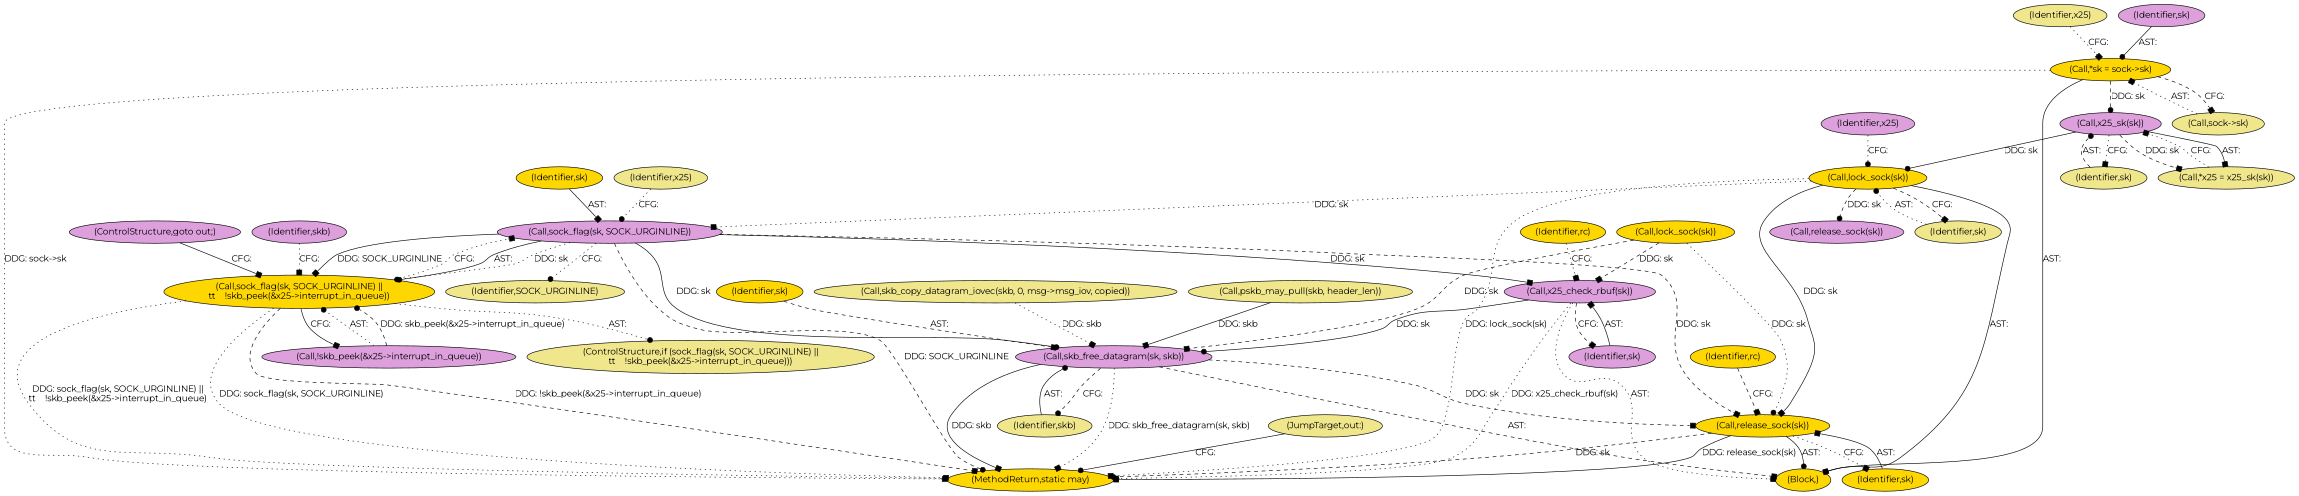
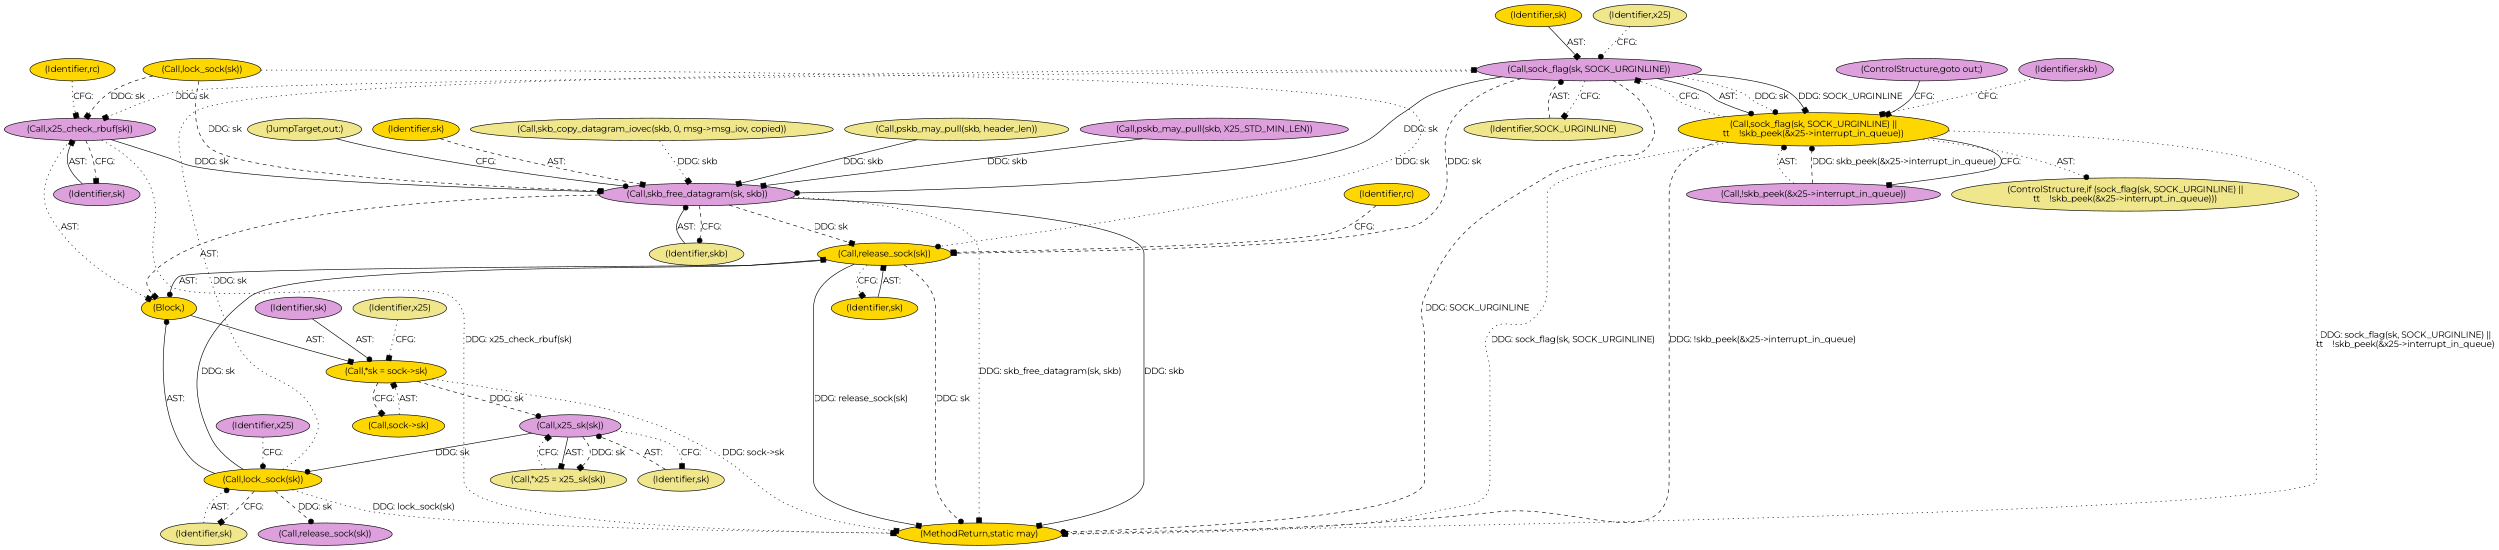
  digraph {
    fontname=Montserrat
    node [fillcolor=plum fontname=Montserrat style=filled]
    edge [arrowhead=box fontname=Montserrat style=dotted]
    n1 [label="(Call,sock_flag(sk, SOCK_URGINLINE))"]
    n2 [fillcolor=gold label="(Call,sock_flag(sk, SOCK_URGINLINE) ||\n\t\t    !skb_peek(&x25->interrupt_in_queue))"]
    n3 [label="(Call,x25_check_rbuf(sk))"]
    n4 [label="(Call,skb_free_datagram(sk, skb))"]
    n5 [fillcolor=gold label="(Call,release_sock(sk))"]
    n6 [fillcolor=gold label="(MethodReturn,static may)"]
    n7 [fillcolor=khaki label="(Identifier,SOCK_URGINLINE)"]
    n8 [label="(Call,!skb_peek(&x25->interrupt_in_queue))"]
    n9 [fillcolor=khaki label="(ControlStructure,if (sock_flag(sk, SOCK_URGINLINE) ||\n\t\t    !skb_peek(&x25->interrupt_in_queue)))"]
    n10 [fillcolor=gold label="(Block,)"]
    n11 [label="(Identifier,sk)"]
    n12 [fillcolor=khaki label="(Identifier,skb)"]
    n13 [fillcolor=gold label="(Identifier,sk)"]
    n14 [fillcolor=gold label="(Call,lock_sock(sk))"]
    n15 [label="(Call,release_sock(sk))"]
    n16 [fillcolor=khaki label="(Identifier,sk)"]
    n17 [label="(Call,x25_sk(sk))"]
    n18 [fillcolor=khaki label="(Call,*x25 = x25_sk(sk))"]
    n19 [fillcolor=khaki label="(Identifier,sk)"]
    n20 [fillcolor=gold label="(Call,*sk = sock->sk)"]
-   n21 [fillcolor=khaki label="(Call,sock->sk)"]
+   n21 [fillcolor=gold label="(Call,sock->sk)"]
    n22 [fillcolor=gold label="(Identifier,sk)"]
    n23 [label="(Identifier,x25)"]
    n24 [fillcolor=khaki label="(Identifier,x25)"]
    n25 [fillcolor=khaki label="(Call,skb_copy_datagram_iovec(skb, 0, msg->msg_iov, copied))"]
    n26 [label="(ControlStructure,goto out;)"]
    n27 [fillcolor=khaki label="(Call,pskb_may_pull(skb, header_len))"]
    n28 [label="(Identifier,skb)"]
+   n29 [label="(Call,pskb_may_pull(skb, X25_STD_MIN_LEN))"]
    n30 [label="(Identifier,sk)"]
    n31 [fillcolor=khaki label="(JumpTarget,out:)"]
    n32 [fillcolor=khaki label="(Identifier,x25)"]
    n33 [fillcolor=gold label="(Call,lock_sock(sk))"]
    n34 [fillcolor=gold label="(Identifier,rc)"]
    n35 [fillcolor=gold label="(Identifier,rc)"]
    n36 [fillcolor=gold label="(Identifier,sk)"]
    n1 -> n2 [arrowhead=dot label="AST: " style=solid]
    n1 -> n2 [arrowhead=dot label="DDG: sk"]
    n1 -> n2 [label="DDG: SOCK_URGINLINE" style=solid]
-   n1 -> n3 [label="DDG: sk" style=solid]
+   n1 -> n3 [label="DDG: sk"]
    n1 -> n4 [arrowhead=dot label="DDG: sk" style=solid]
    n1 -> n5 [label="DDG: sk" style=dashed]
    n1 -> n6 [arrowhead=dot label="DDG: SOCK_URGINLINE" style=dashed]
-   n1 -> n7 [arrowhead=dot label="CFG: "]
+   n1 -> n7 [label="CFG: "]
    n2 -> n1 [label="CFG: "]
    n2 -> n6 [label="DDG: !skb_peek(&x25->interrupt_in_queue)" style=dashed]
    n2 -> n6 [arrowhead=dot label="DDG: sock_flag(sk, SOCK_URGINLINE) ||\n\t\t    !skb_peek(&x25->interrupt_in_queue)"]
    n2 -> n6 [label="DDG: sock_flag(sk, SOCK_URGINLINE)"]
    n2 -> n8 [label="CFG: " style=solid]
    n2 -> n9 [arrowhead=dot label="AST: "]
    n3 -> n4 [arrowhead=dot label="DDG: sk" style=solid]
    n3 -> n6 [label="DDG: x25_check_rbuf(sk)"]
    n3 -> n10 [label="AST: "]
    n3 -> n11 [label="CFG: " style=dashed]
    n4 -> n5 [label="DDG: sk" style=dashed]
    n4 -> n6 [label="DDG: skb" style=solid]
    n4 -> n6 [label="DDG: skb_free_datagram(sk, skb)"]
    n4 -> n10 [label="AST: " style=dashed]
    n4 -> n12 [arrowhead=dot label="CFG: " style=dashed]
    n5 -> n6 [label="DDG: release_sock(sk)" style=solid]
    n5 -> n6 [arrowhead=dot label="DDG: sk" style=dashed]
    n5 -> n10 [arrowhead=dot label="AST: " style=solid]
    n5 -> n13 [label="CFG: "]
+   n7 -> n1 [arrowhead=dot label="AST: " style=dashed]
    n8 -> n2 [arrowhead=dot label="AST: "]
    n8 -> n2 [arrowhead=dot label="DDG: skb_peek(&x25->interrupt_in_queue)" style=dashed]
    n11 -> n3 [label="AST: " style=solid]
    n12 -> n4 [arrowhead=dot label="AST: " style=solid]
    n13 -> n5 [label="AST: " style=solid]
    n14 -> n1 [label="DDG: sk"]
    n14 -> n5 [label="DDG: sk" style=solid]
    n14 -> n6 [label="DDG: lock_sock(sk)"]
    n14 -> n10 [arrowhead=dot label="AST: " style=solid]
    n14 -> n15 [arrowhead=dot label="DDG: sk" style=dashed]
    n14 -> n16 [label="CFG: " style=dashed]
    n16 -> n14 [arrowhead=dot label="AST: "]
    n17 -> n14 [arrowhead=dot label="DDG: sk" style=solid]
    n17 -> n18 [label="AST: " style=solid]
    n17 -> n18 [label="DDG: sk" style=dashed]
    n17 -> n19 [label="CFG: "]
    n18 -> n17 [label="CFG: "]
    n19 -> n17 [arrowhead=dot label="AST: " style=dashed]
    n20 -> n6 [label="DDG: sock->sk"]
-   n20 -> n10 [label="AST: " style=solid]
+   n10 -> n20 [label="AST: " style=solid]
    n20 -> n17 [arrowhead=dot label="DDG: sk" style=dashed]
    n20 -> n21 [label="CFG: " style=dashed]
    n21 -> n20 [label="AST: "]
    n22 -> n1 [label="AST: " style=solid]
    n23 -> n14 [arrowhead=dot label="CFG: "]
    n24 -> n20 [label="CFG: "]
    n25 -> n4 [label="DDG: skb"]
    n26 -> n2 [label="CFG: " style=solid]
    n27 -> n4 [label="DDG: skb" style=solid]
    n28 -> n2 [label="CFG: "]
+   n29 -> n4 [label="DDG: skb" style=solid]
    n30 -> n20 [arrowhead=dot label="AST: " style=solid]
-   n31 -> n6 [arrowhead=dot label="CFG: " style=solid]
+   n31 -> n4 [arrowhead=dot label="CFG: " style=solid]
    n32 -> n1 [arrowhead=dot label="CFG: "]
    n33 -> n3 [label="DDG: sk" style=dashed]
    n33 -> n4 [label="DDG: sk" style=dashed]
    n33 -> n5 [arrowhead=dot label="DDG: sk"]
    n34 -> n3 [label="CFG: "]
    n35 -> n5 [label="CFG: " style=dashed]
    n36 -> n4 [label="AST: " style=dashed]
  }
